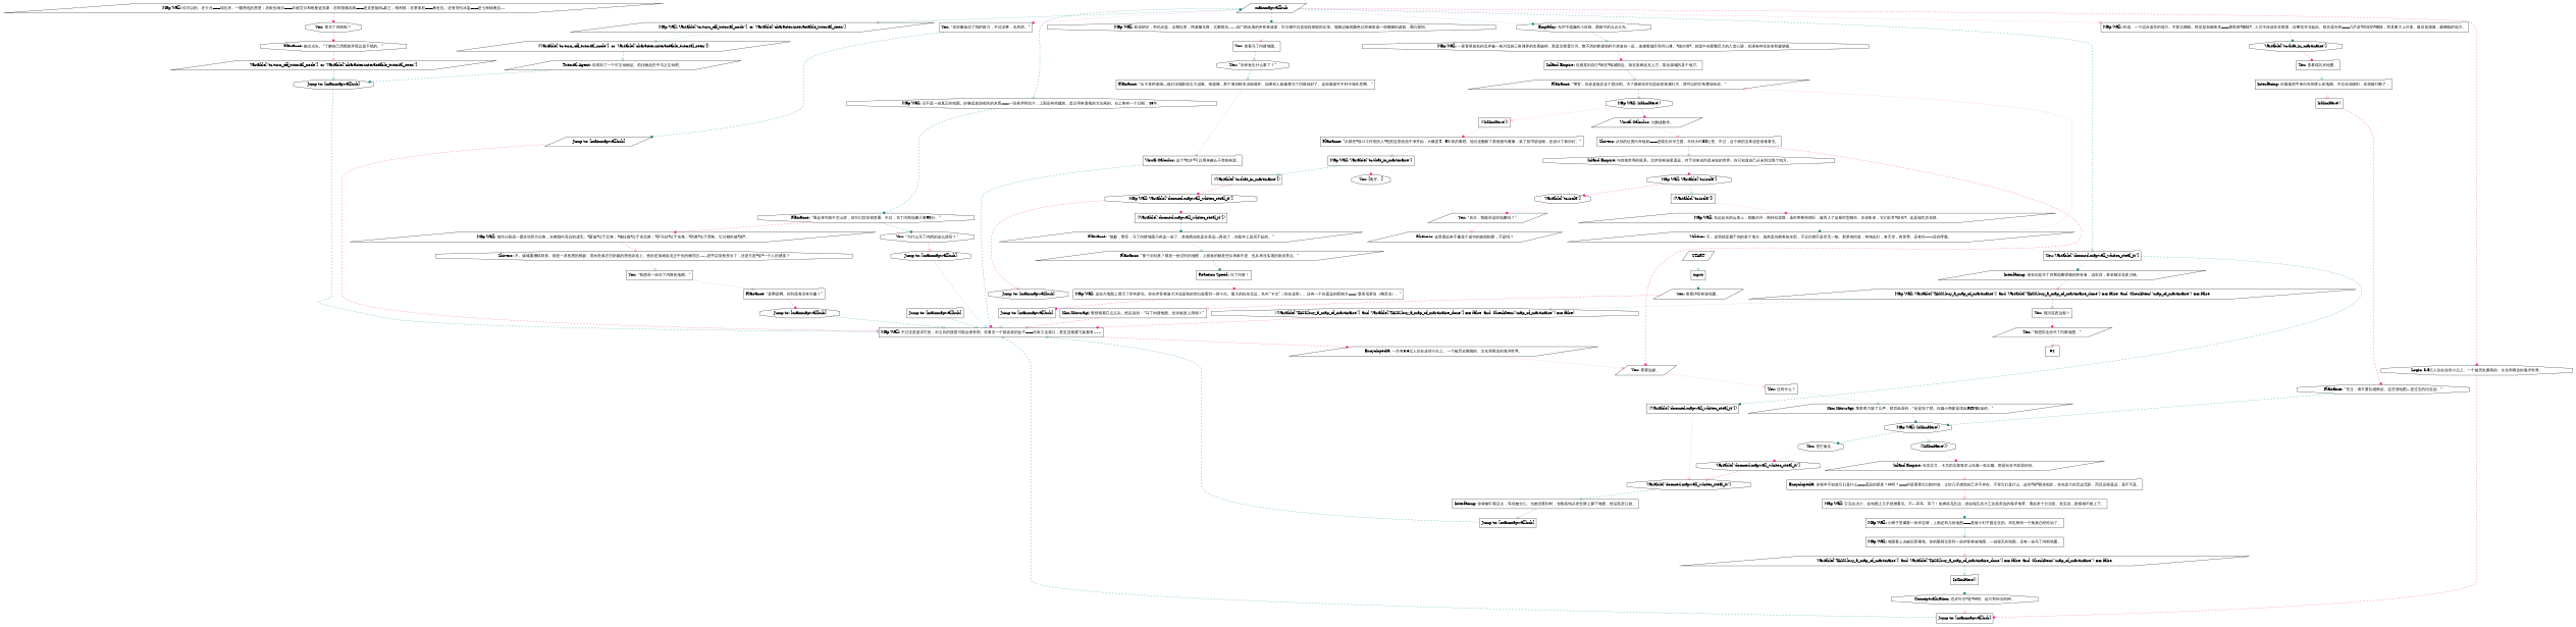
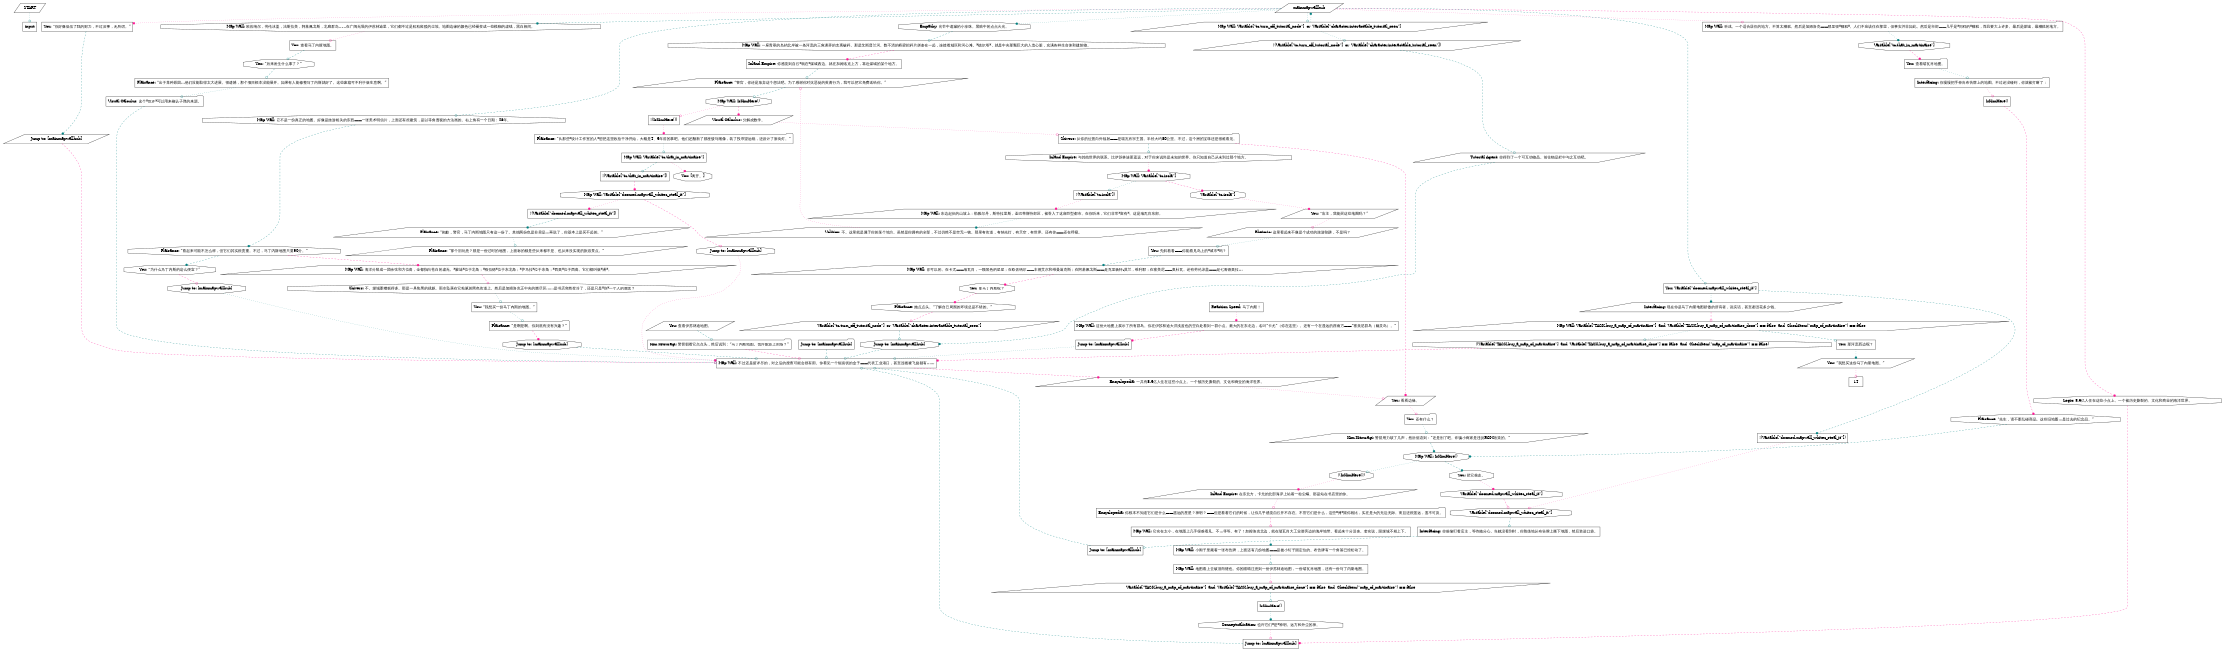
  digraph {
    node [shape=octagon]
    edge [arrowhead=odot color=teal style=dashed]
    n1 [label=START shape=parallelogram]
    n2 [label=input shape=box]
    n3 [label="You: 查看伊苏林迪地图。" shape=parallelogram]
-   n4 [label="Kim Kitsuragi: 警督朝着它点点头，然后说到：“马丁内斯地图。也许能派上用场？”" shape=box]
+   n4 [label="Kim Kitsuragi: 警督朝着它点点头，然后说到：“马丁内斯地图。也许能派上用场？”" shape=folder]
    n5 [label="Map Wall: 你可以的。在卡尤——瑞瓦肖，一颗黑色的星星；在欧佐纳尔——丰德艾尔和维曼迪克斯；在阿基佩戈斯——是克里杨特-莫兰，维利耶；在塞美尼——奥杜瓦。还有劳伦冰盖——是七海德奥拉…" shape=parallelogram]
    n6 [label="You: 那马丁内斯呢？"]
    n7 [label="Plaisance: 她点点头。“了解自己周围的环境总是不错的。”"]
    n8 [label="You: 看看边缘。" shape=parallelogram]
    n9 [label="You: 还有什么？" shape=folder]
    n10 [label="Kim Kitsuragi: 警督用力咳了几声，然后低语到：“还是别了吧。诈骗小商家是违反RCM政策的。”" shape=parallelogram]
    n11 [label="Map Wall: 地图看上去破旧而褪色。你的眼睛注意到一份伊苏林迪地图，一份瑞瓦肖地图，还有一份马丁内斯地图。" shape=box]
    n12 [label="Variable[\"TASK.buy_a_map_of_martinaise\"]  and  Variable[\"TASK.buy_a_map_of_martinaise_done\"] == false  and  CheckItem(\"map_of_martinaise\") == false" shape=parallelogram]
    n13 [label="IsKimHere()" shape=folder]
    n14 [label="Interfacing: 你偷偷盯着店主，等待她分心。当她没看到时，你熟练地从布告牌上撕下地图，然后装进口袋。" shape=box]
    n15 [label="Jump to: [mainmapwallhub]" shape=box]
    n16 [label="Map Wall: 不过还是挺详尽的，对之后的搜查可能会很有用。你看见一个锯齿状的盒子——代表工业港口，甚至连褴褛飞旋都有……" shape=box]
    n17 [label="Plaisance: “出于某种原因…他们没能取得太大进展。很遗憾，那个项目根本没能展开。如果有人能修整马丁内斯就好了。这些废墟可不利于做生意啊。”" shape=box]
    n18 [label="Visual Calculus: 这个*也许*可以用来确认子弹的来源。" shape=folder]
    n19 [label="Jump to: [mainmapwallhub]"]
    n20 [label="Encyclopedia: 一共有8.5亿人住在这些小点上。一个被历史撕裂的、文化和商业的海洋世界。" shape=parallelogram]
    n21 [label="Tutorial Agent: 你得到了一个可互动物品。前往物品栏中与之互动吧。" shape=parallelogram]
    n22 [label="Jump to: [mainmapwallhub]"]
    n23 [label="You: “为什么马丁内斯的这么便宜？”"]
    n24 [label="Jump to: [mainmapwallhub]"]
    n25 [label="Map Wall: Variable[\"tc.isola\"]"]
    n26 [label="Variable[\"tc.isola\"]"]
    n27 [label="!(Variable[\"tc.isola\"])" shape=box]
    n28 [label="You: “店主，我能买这些地图吗？”" shape=parallelogram]
    n29 [label="Map Wall: 东边起伏的山坡上：勒雅尔丹，斯特拉里斯，圣巴蒂斯特郊区，被吞入了这座巨型都市。在你听来，它们非常*富有*。这是瑞瓦肖东部。" shape=parallelogram]
    n30 [label="Rhetoric: 这里看起来不像是个成功的旅游陷阱，不是吗？" shape=parallelogram]
    n31 [label="Volition: 不。这里就是属于你的某个地方。虽然是你拥有的全部，不过仍然不是空无一物。那里有街道，有钠光灯，有天空，有世界。还有你——还在呼吸。" shape=parallelogram]
    n32 [label="Jump to: [mainmapwallhub]" shape=folder]
    n33 [label="Map Wall: Variable[\"TASK.buy_a_map_of_martinaise\"]  and  Variable[\"TASK.buy_a_map_of_martinaise_done\"] == false  and  CheckItem(\"map_of_martinaise\") == false" shape=parallelogram]
    n34 [label="!(Variable[\"TASK.buy_a_map_of_martinaise\"]  and  Variable[\"TASK.buy_a_map_of_martinaise_done\"] == false  and  CheckItem(\"map_of_martinaise\") == false)"]
    n35 [label="You: 那河流西边呢？" shape=box]
    n36 [label="You: “我想买这份马丁内斯地图。”" shape=parallelogram]
    n37 [label="Conceptualization: 也许它们*是*神明。远方和外尘的神。"]
-   94 [shape=folder]
+   94 [shape=folder label=14]
    n39 [label="Plaisance: “警官，你还是放弃这个想法吧。为了感谢你对抗恶徒的英勇行为，我可以把它免费送给你。”" shape=parallelogram]
    n40 [label="Map Wall: IsKimHere()"]
    n41 [label="You: “我想买一份马丁内斯的地图。”" shape=box]
    n42 [label="Plaisance: “是啊是啊。你到底有没有兴趣？”" shape=folder]
    n43 [label="Empathy: 光芒中遗漏的小珍珠。黑暗中的点点火光。"]
    n44 [label="Map Wall: 一座青翠的岛屿北岸被一条河流的三角洲弄的支离破碎。那是艾斯普兰河。数不清的桥梁把碎片拼凑在一起，连接着城区和河心滩。*德尔塔*，就是中央那颗巨大的人造心脏，充满各种生命体和建筑物。"]
    n45 [label="Inland Empire: 你感觉到自己*就在*煤城西边。就在加姆洛克上方，靠近煤城的某个地方。" shape=box]
    n46 [label="Variable[\"tc.turn_off_tutorial_node\"]  or  Variable[\"character.interactable_tutorial_seen\"]" shape=parallelogram]
    n47 [label="You: 查看瑞瓦肖地图。" shape=folder]
    n48 [label="Interfacing: 你慢慢把手伸向布告牌上的地图。不过还没碰到，你就被打断了：" shape=folder]
    n49 [label="IsKimHere()" shape=box]
    n50 [label="Map Wall: 它不是一份真正的地图。好像是旅游相关的东西——一张美术明信片，上面还有些建筑，是以等角透视的方法画的。右上角有一个日期：48年。"]
    n51 [label="Plaisance: “看起来可能不怎么样，但它们其实很贵重。不过，马丁内斯地图只要90分。”"]
    n52 [label="Map Wall: 海洋分裂成一团余弦和方位角，全都指向苍白的虚无。*蒙迪*位于北角；*格拉德*位于东北角；*萨马拉*位于东角；*西奥*位于西角。它们都叫做*洲*。" shape=parallelogram]
    n53 [label="You: “后来发生什么事了？”"]
+   n54 [label="You: 先斜着看——你能看见岛上的*城市*吗？" shape=folder]
    n55 [label="Inland Empire: 与其他世界的联系。比伊苏林迪更遥远，对于你来说尚是未知的世界。你只知道自己从未到过那个地方。"]
    n56 [label="Shivers: 不。煤城要糟糕得多。那是一具焦黑的残躯。雨水坠落在它粘腻的黑色街道上。然后是加姆洛克正中央的燃尽区……是书店突然变冷了，还是只是*你*一个人的感觉？"]
    n57 [label="Map Wall: 小阁子里藏着一张布告牌，上面还有几份地图——是被小钉子固定住的。布告牌有一个角落已经松动了。" shape=box]
    n58 [label="You: “你好像低估了我的财力，不过没事，无所谓。”" shape=box]
    n59 [label="Jump to: [mainmapwallhub]" shape=parallelogram]
    n60 [label="Map Wall: IsKimHere()"]
    n61 [label="Jump to: [mainmapwallhub]" shape=folder]
    n62 [label="Map Wall: 这份大地图上展示了所有群岛。你在伊苏林迪大洋浅蓝色的空白处看到一群小点。最大的在东北边，名叫“卡尤”（你在这里）。还有一个在遥远的西南方——“塞美尼群岛（幽灵岛）。”" shape=box]
    n63 [label="Jump to: [mainmapwallhub]" shape=box]
    n64 [label="Map Wall: 它实在太小，在地图上几乎很难看见。不…等等。有了！加姆洛克北边，就在瑞瓦肖大工业港旁边的海岸地带。看起来十分沮丧。老实说，跟煤城不相上下。" shape=box]
    n65 [label="!(IsKimHere())" shape=box]
    n66 [label="Visual Calculus: 分解成数学。" shape=parallelogram]
    n67 [label="Plaisance: “从那些*设计工作室的人*想把这里收拾干净开始，大概是4、5年前的事吧。他们还翻新了那座骏马雕像，装了投币望远镜，还设计了新街灯。”" shape=folder]
    n68 [label="Shivers: 从你的位置向外辐射——是瑞瓦肖宗主国。半径大约80公里。不过，这个洲的宝珠还是很难看见。" shape=folder]
    n69 [label="Plaisance: “先生，请不要乱碰商品。这些旧地图…是过去的纪念品。”"]
    n70 [label="Map Wall: Variable[\"tc.that_in_martinaise\"]" shape=box]
    n71 [label="You: 查看马丁内斯地图。" shape=box]
    n72 [label="Map Wall: 欧佐纳尔，劳伦冰盖，法斯拉美，阿基佩戈斯，北廊群岛……在广阔无垠的伊苏林迪里，它们都不过是粒粒斑驳的尘埃。地图边缘的颜色已经褪变成一些模糊的虚线，黑白相间。"]
    n73 [label="!(IsKimHere())"]
    n74 [label="You: 把它偷走。"]
    n75 [label="!(Variable[\"tc.that_in_martinaise\"])" shape=box]
    n76 [label="You: [离开。]"]
    n77 [label="Reaction Speed: 马丁内斯！" shape=box]
    n78 [label="Inland Empire: 在东北方，卡尤的北部海岸上站着一粒尘螨。那是站在书店里的你。" shape=parallelogram]
    n79 [label="Encyclopedia: 你根本不知道它们是什么——遥远的星星？神明？——但是看着它们的时候，让你几乎感觉自己并不存在。不管它们是什么，这些*洲*跟你相比，实在是大的无边无际。而且还很遥远，遥不可及。" shape=folder]
    n80 [label="Map Wall: Variable[\"doomed.mapwall_whitec_steal_it\"]"]
    n81 [label="!(Variable[\"doomed.mapwall_whitec_steal_it\"])" shape=box]
    n82 [label="Jump to: [mainmapwallhub]"]
    n83 [label="Plaisance: “抱歉，警官，马丁内斯地图只有这一份了。其他两份也是非卖品…再说了，你基本上是买不起的。”" shape=parallelogram]
    n84 [label="Variable[\"doomed.mapwall_whitec_steal_it\"]"]
    n85 [label="Plaisance: “那个旧玩意？那是一份过时的地图，上面标的都是些从来都不是、也从来没实现的旅游景点。”" shape=parallelogram]
    n86 [label="Variable[\"tc.that_in_martinaise\"]"]
    n87 [label="Logic: 8.5亿人住在这些小点上。一个被历史撕裂的、文化和商业的海洋世界。"]
    n88 [label="Map Wall: 科戎。一个适合居住的地方。不算太糟糕。然后是加姆洛克——那里很*糟糕*。人们不应该住在那里，但事实并非如此。然后是市郊——几乎是*同样的*糟糕，而且要大上许多。最后是煤城，最糟糕的地方。" shape=folder]
    n89 [label="Map Wall: Variable[\"tc.turn_off_tutorial_node\"]  or  Variable[\"character.interactable_tutorial_seen\"]" shape=parallelogram]
    n90 [label="!(Variable[\"tc.turn_off_tutorial_node\"]  or  Variable[\"character.interactable_tutorial_seen\"])" shape=parallelogram]
    n91 [label=mainmapwallhub shape=parallelogram]
    n92 [label="You: Variable[\"doomed.mapwall_whitec_steal_it\"]" shape=folder]
    n93 [label="!(Variable[\"doomed.mapwall_whitec_steal_it\"])" shape=box]
    n94 [label="Interfacing: 现在你是马丁内斯地图骄傲的所有者，说实话，甚至都没花多少钱。" shape=parallelogram]
    n95 [label="Variable[\"doomed.mapwall_whitec_steal_it\"]"]
    n1 -> n2 [style=dotted]
-   n2 -> n3 [arrowhead=dot style=dotted]
-   n3 -> n4 [color=deeppink]
+   n3 -> n4
    n4 -> n16 [color=deeppink]
    n5 -> n6 [arrowhead=dot color=deeppink]
    n6 -> n7 [arrowhead=dot color=deeppink]
    n7 -> n46 [color=deeppink]
    n8 -> n9 [color=deeppink style=dotted]
    n9 -> n10 [style=dotted]
    n10 -> n60 [arrowhead=dot]
    n11 -> n12 [color=deeppink style=dotted]
    n12 -> n13
    n13 -> n37 [arrowhead=dot style=dotted]
    n14 -> n15
    n15 -> n16
    n16 -> n20 [arrowhead=dot color=deeppink]
    n17 -> n18 [style=dotted]
    n18 -> n16
    n19 -> n16
    n20 -> n8 [color=deeppink style=dotted]
    n21 -> n22 [arrowhead=dot]
    n22 -> n16
    n23 -> n24 [color=deeppink]
    n24 -> n16 [style=dotted]
    n25 -> n26 [arrowhead=dot color=deeppink]
    n25 -> n27 [style=dotted]
    n26 -> n28 [arrowhead=dot color=deeppink style=dotted]
    n27 -> n29 [arrowhead=dot color=deeppink style=dotted]
    n28 -> n30 [color=deeppink style=dotted]
    n29 -> n31 [arrowhead=dot style=dotted]
+   n30 -> n54 [style=dotted]
    n31 -> n39 [color=deeppink style=dotted]
    n32 -> n16
    n33 -> n34 [style=dotted]
    n33 -> n35
    n34 -> n16 [arrowhead=dot color=deeppink]
-   n35 -> n36 [arrowhead=dot color=deeppink style=dotted]
+   n35 -> n36 [arrowhead=dot style=dotted]
    n36 -> 94 [color=deeppink style=dotted]
    n37 -> n63 [color=deeppink style=dotted]
    n39 -> n40
    n40 -> n65 [color=deeppink style=dotted]
    n40 -> n66 [arrowhead=dot color=deeppink]
    n41 -> n42 [style=dotted]
    n42 -> n19 [arrowhead=dot color=deeppink]
    n43 -> n44
    n44 -> n45 [arrowhead=dot color=deeppink]
    n45 -> n39
    n46 -> n22
    n47 -> n48 [style=dotted]
    n48 -> n49 [color=deeppink style=dotted]
    n49 -> n69 [arrowhead=dot color=deeppink]
    n50 -> n51 [arrowhead=dot]
    n51 -> n23 [arrowhead=dot]
    n51 -> n52 [arrowhead=dot color=deeppink]
    n52 -> n56 [color=deeppink]
    n53 -> n17
+   n54 -> n5 [arrowhead=dot]
    n55 -> n25 [arrowhead=dot color=deeppink style=dotted]
    n56 -> n41 [style=dotted]
    n57 -> n11
    n58 -> n59 [arrowhead=dot]
    n59 -> n16 [color=deeppink]
    n60 -> n73 [style=dotted]
    n60 -> n74 [arrowhead=dot]
    n61 -> n16 [style=dotted]
    n62 -> n61 [arrowhead=dot color=deeppink]
    n63 -> n16
    n64 -> n57 [arrowhead=dot style=dotted]
    n65 -> n67 [arrowhead=dot color=deeppink style=dotted]
    n66 -> n68 [color=deeppink style=dotted]
    n67 -> n70 [style=dotted]
    n68 -> n8 [arrowhead=dot color=deeppink]
    n68 -> n55
    n69 -> n60 [arrowhead=dot]
    n70 -> n75
    n70 -> n76 [arrowhead=dot color=deeppink style=dotted]
    n71 -> n53
    n72 -> n71 [color=deeppink style=dotted]
    n73 -> n78 [arrowhead=dot color=deeppink style=dotted]
    n74 -> n95 [arrowhead=dot color=deeppink style=dotted]
    n75 -> n80 [arrowhead=dot color=deeppink]
    n77 -> n62 [arrowhead=dot color=deeppink style=dotted]
    n78 -> n79 [color=deeppink style=dotted]
    n79 -> n64 [color=deeppink]
    n80 -> n81 [arrowhead=dot color=deeppink style=dotted]
    n80 -> n82 [color=deeppink]
    n81 -> n83 [arrowhead=dot]
    n82 -> n16 [arrowhead=dot color=deeppink style=dotted]
    n83 -> n85 [style=dotted]
    n84 -> n14
-   n85 -> n77 [arrowhead=dot]
    n86 -> n47 [arrowhead=dot color=deeppink]
    n87 -> n63 [arrowhead=dot color=deeppink]
    n88 -> n86 [arrowhead=dot style=dotted]
    n89 -> n90 [style=dotted]
    n89 -> n91 [arrowhead=dot style=dotted]
    n90 -> n21
    n91 -> n43 [arrowhead=dot style=dotted]
    n91 -> n50
    n91 -> n58 [arrowhead=dot color=deeppink style=dotted]
    n91 -> n72 [arrowhead=dot]
    n91 -> n87 [arrowhead=dot color=deeppink]
    n91 -> n88 [color=deeppink style=dotted]
    n91 -> n89 [style=dotted]
    n91 -> n92
    n92 -> n93 [arrowhead=dot]
    n92 -> n94 [arrowhead=dot style=dotted]
    n93 -> n84 [color=deeppink style=dotted]
    n94 -> n33 [color=deeppink]
    n95 -> n84 [color=deeppink]
  }
